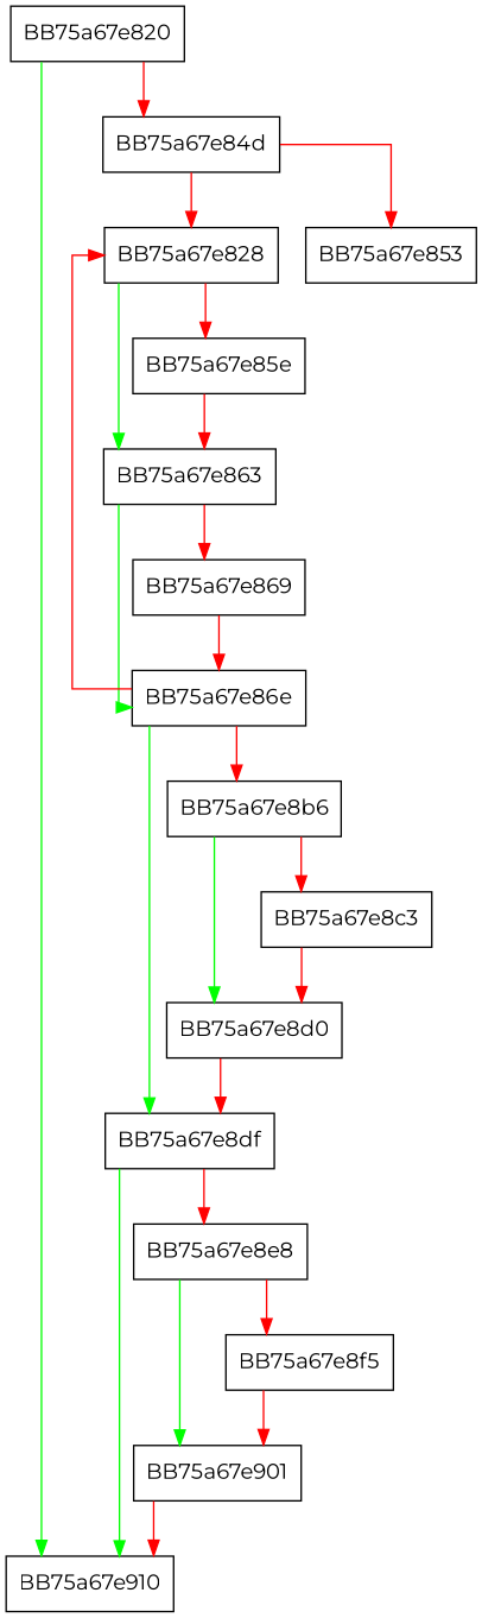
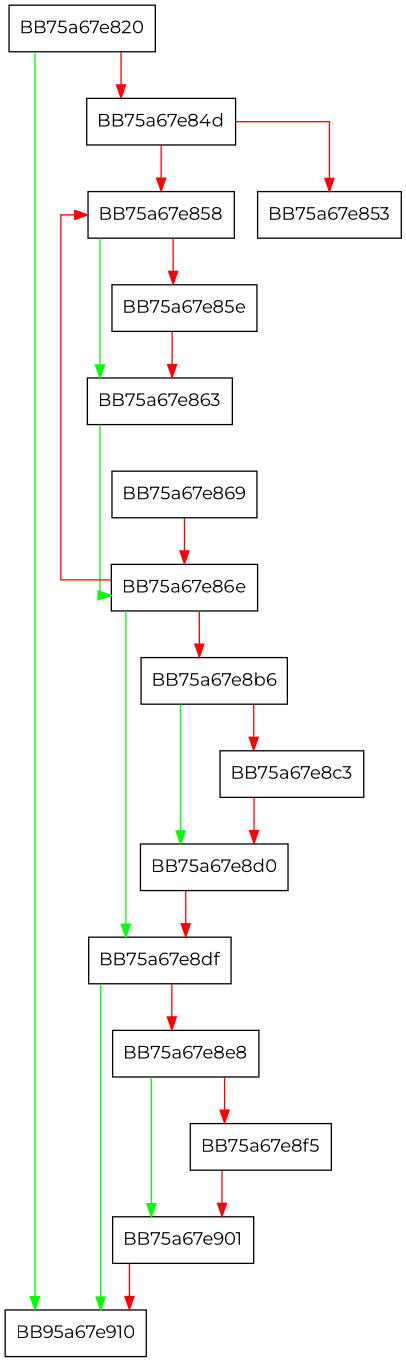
  digraph {
    fontname=Montserrat
    splines=ortho
    node [fontname=Montserrat shape=box]
    edge [color=red fontname=Montserrat]
    BB75a67e820
-   BB75a67e910
+   BB75a67e910 [label=BB95a67e910]
    BB75a67e84d
-   BB75a67e858 [label=BB75a67e828]
+   BB75a67e858
    BB75a67e853
    BB75a67e863
    BB75a67e85e
    BB75a67e86e
    BB75a67e869
    BB75a67e8df
    BB75a67e8b6
    BB75a67e8e8
    BB75a67e8d0
    BB75a67e8c3
    BB75a67e901
    BB75a67e8f5
    BB75a67e820 -> BB75a67e910 [color=green]
    BB75a67e820 -> BB75a67e84d
    BB75a67e84d -> BB75a67e858
    BB75a67e84d -> BB75a67e853
    BB75a67e858 -> BB75a67e863 [color=green]
    BB75a67e858 -> BB75a67e85e
    BB75a67e863 -> BB75a67e86e [color=green]
-   BB75a67e863 -> BB75a67e869
    BB75a67e85e -> BB75a67e863
    BB75a67e86e -> BB75a67e858
    BB75a67e86e -> BB75a67e8df [color=green]
    BB75a67e86e -> BB75a67e8b6
    BB75a67e869 -> BB75a67e86e
    BB75a67e8df -> BB75a67e910 [color=green]
    BB75a67e8df -> BB75a67e8e8
    BB75a67e8b6 -> BB75a67e8d0 [color=green]
    BB75a67e8b6 -> BB75a67e8c3
    BB75a67e8e8 -> BB75a67e901 [color=green]
    BB75a67e8e8 -> BB75a67e8f5
    BB75a67e8d0 -> BB75a67e8df
    BB75a67e8c3 -> BB75a67e8d0
    BB75a67e901 -> BB75a67e910
    BB75a67e8f5 -> BB75a67e901
  }
